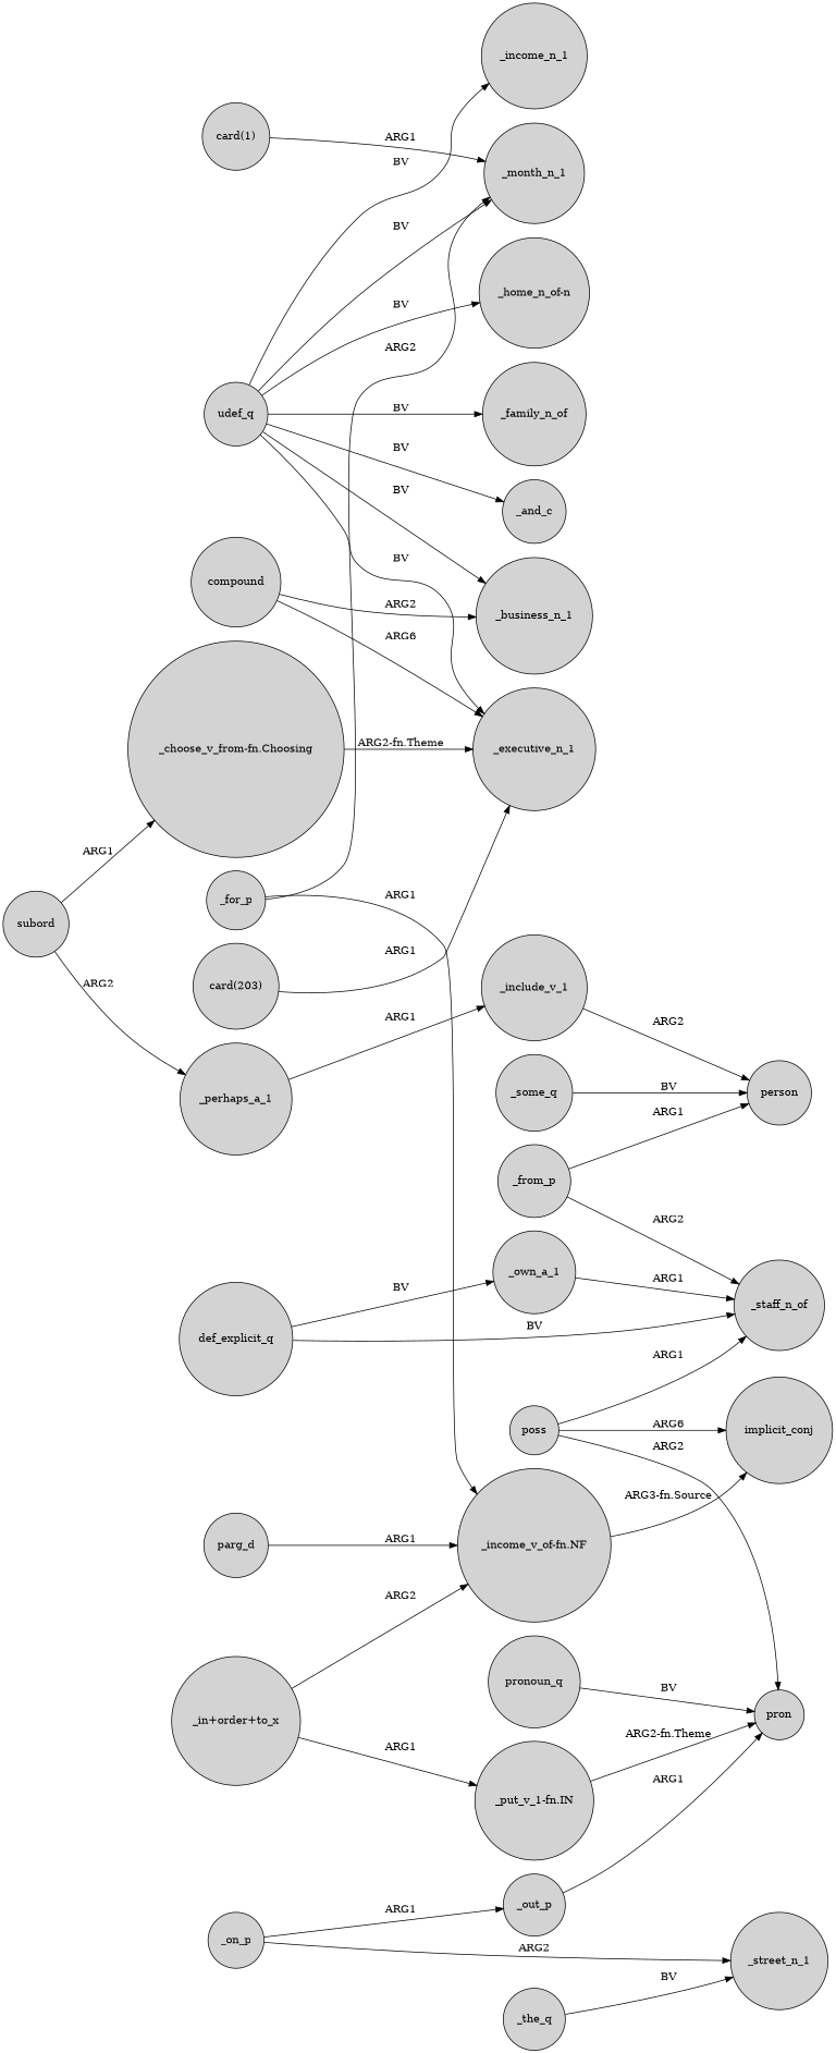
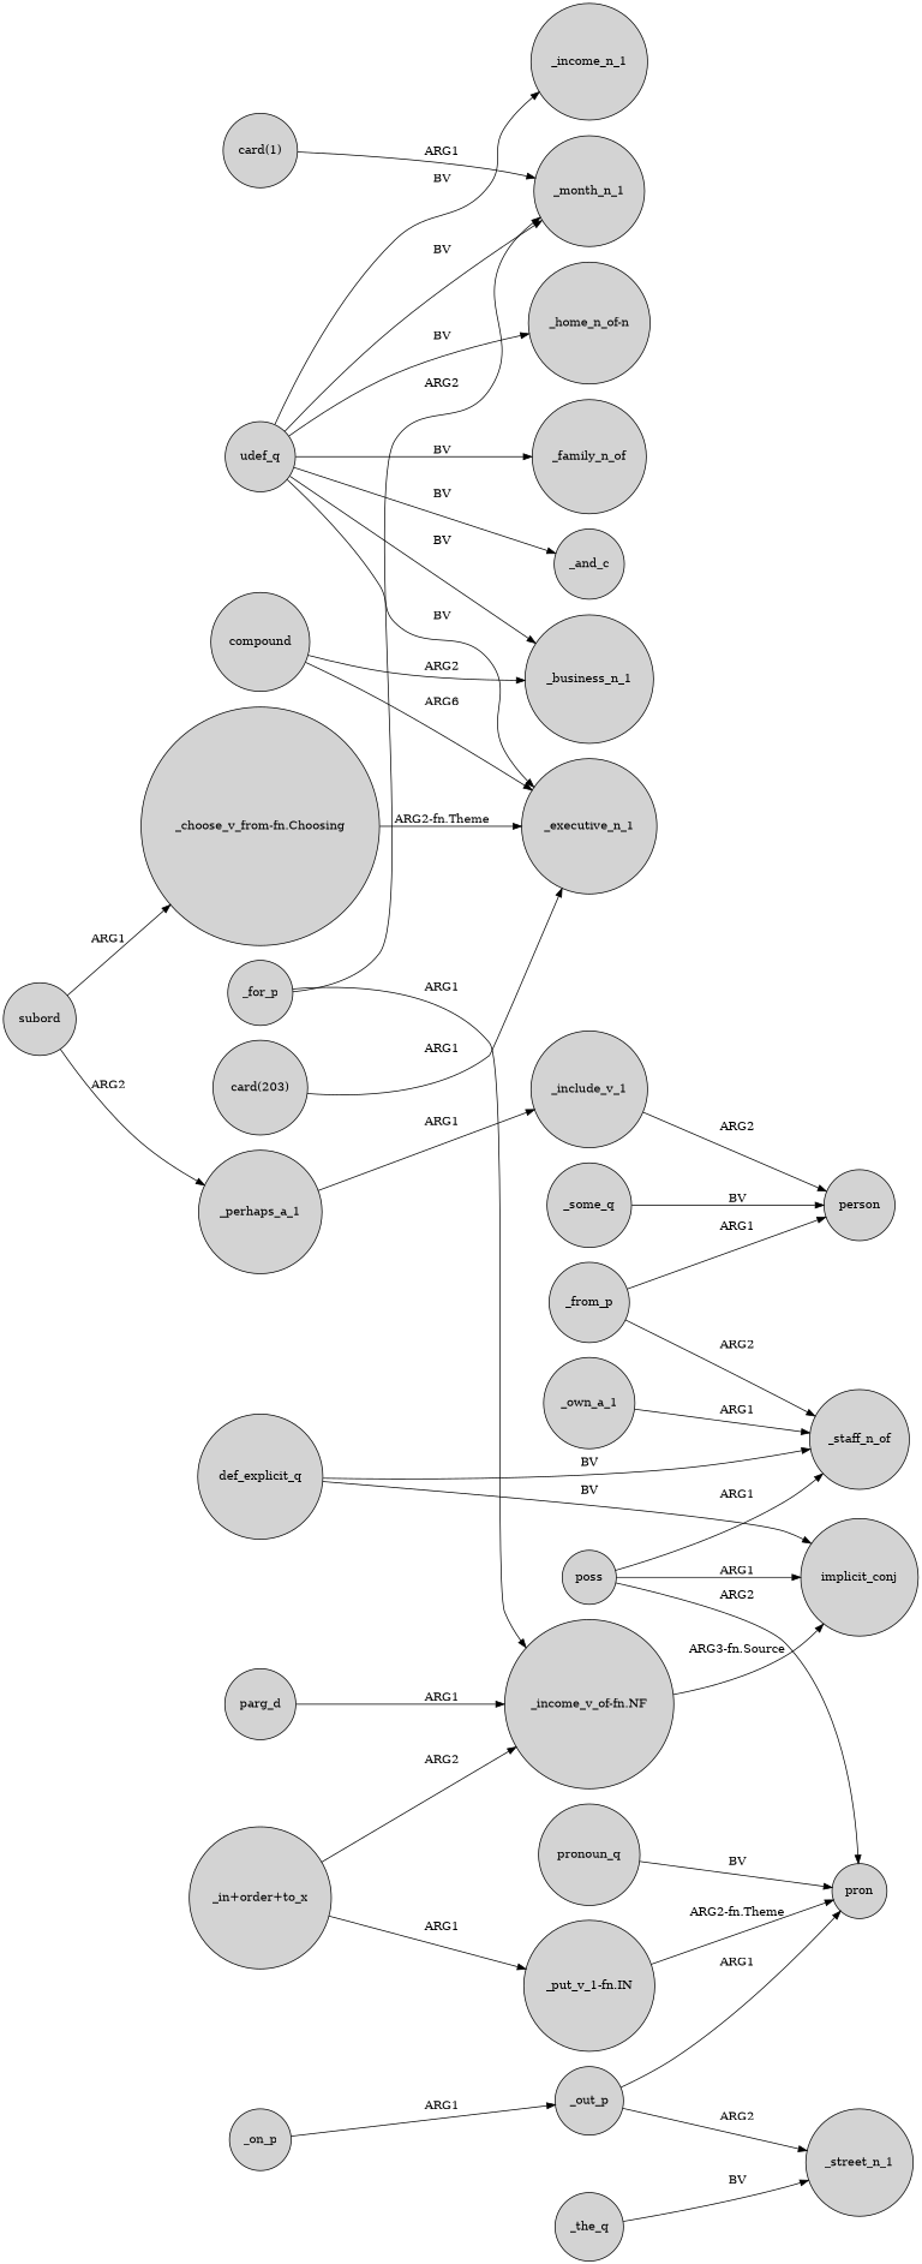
  digraph {
    rankdir=LR
    node [shape=circle style=filled]
    _for_p
    _month_n_1
    n3 [label="_income_v_of-fn.NF"]
    implicit_conj
    poss
    pron
    _staff_n_of
    _from_p
    person
    udef_q
    _executive_n_1
    "_home_n_of-n"
    _business_n_1
    _family_n_of
    _and_c
    _income_n_1
    parg_d
    _on_p
    _street_n_1
    _out_p
    _include_v_1
    "card(1)"
    compound
    subord
    "_choose_v_from-fn.Choosing"
    _perhaps_a_1
    def_explicit_q
    pronoun_q
    _the_q
    "card(203)"
    "_in+order+to_x"
    "_put_v_1-fn.IN"
    _some_q
    _own_a_1
    _for_p -> _month_n_1 [label=ARG2]
    _for_p -> n3 [label=ARG1]
    n3 -> implicit_conj [label="ARG3-fn.Source"]
-   poss -> implicit_conj [label=ARG6]
+   poss -> implicit_conj [label=ARG1]
    poss -> pron [label=ARG2]
    poss -> _staff_n_of [label=ARG1]
    _from_p -> _staff_n_of [label=ARG2]
    _from_p -> person [label=ARG1]
    udef_q -> _month_n_1 [label=BV]
    udef_q -> _executive_n_1 [label=BV]
    udef_q -> "_home_n_of-n" [label=BV]
    udef_q -> _business_n_1 [label=BV]
    udef_q -> _family_n_of [label=BV]
    udef_q -> _and_c [label=BV]
    udef_q -> _income_n_1 [label=BV]
    parg_d -> n3 [label=ARG1]
-   _on_p -> _street_n_1 [label=ARG2]
+   _out_p -> _street_n_1 [label=ARG2]
    _on_p -> _out_p [label=ARG1]
    _out_p -> pron [label=ARG1]
    _include_v_1 -> person [label=ARG2]
    "card(1)" -> _month_n_1 [label=ARG1]
    compound -> _executive_n_1 [label=ARG6]
    compound -> _business_n_1 [label=ARG2]
    subord -> "_choose_v_from-fn.Choosing" [label=ARG1]
    subord -> _perhaps_a_1 [label=ARG2]
    "_choose_v_from-fn.Choosing" -> _executive_n_1 [label="ARG2-fn.Theme"]
    _perhaps_a_1 -> _include_v_1 [label=ARG1]
-   def_explicit_q -> _own_a_1 [label=BV]
+   def_explicit_q -> implicit_conj [label=BV]
    def_explicit_q -> _staff_n_of [label=BV]
    pronoun_q -> pron [label=BV]
    _the_q -> _street_n_1 [label=BV]
    "card(203)" -> _executive_n_1 [label=ARG1]
    "_in+order+to_x" -> n3 [label=ARG2]
    "_in+order+to_x" -> "_put_v_1-fn.IN" [label=ARG1]
    "_put_v_1-fn.IN" -> pron [label="ARG2-fn.Theme"]
    _some_q -> person [label=BV]
    _own_a_1 -> _staff_n_of [label=ARG1]
  }
